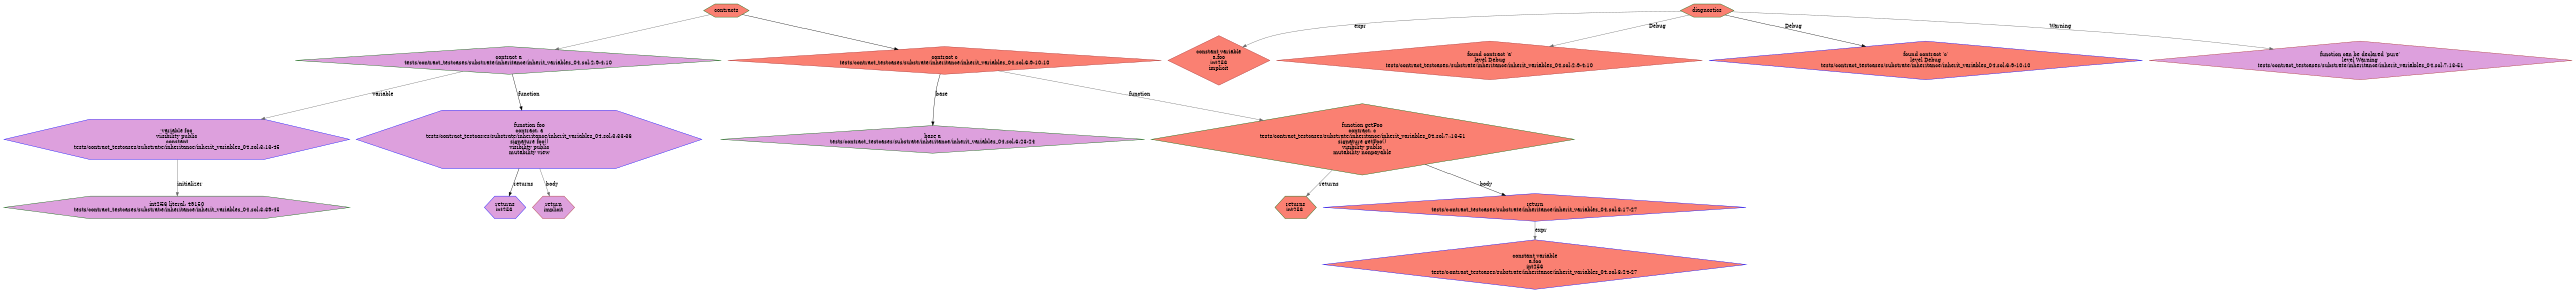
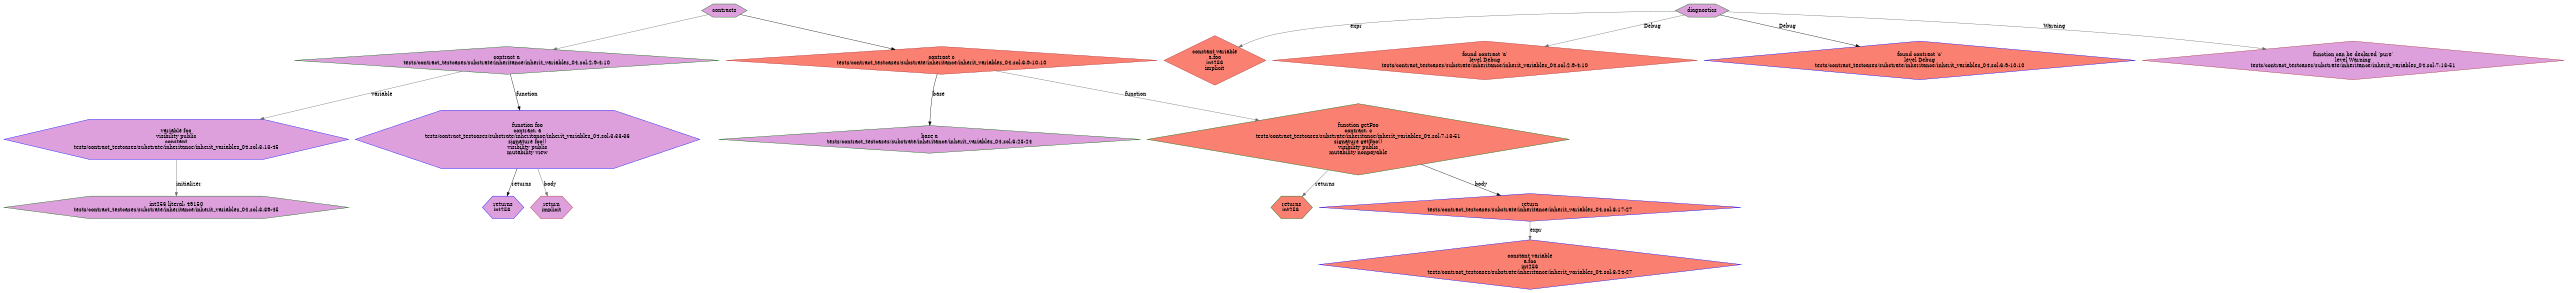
  strict digraph {
    node [color=darkgreen fillcolor=salmon shape=diamond style=filled]
    edge [color=gray40]
    n1 [fillcolor=plum label="contract a\ntests/contract_testcases/substrate/inheritance/inherit_variables_04.sol:2:9-4:10"]
    n2 [color=blue fillcolor=plum label="variable foo\nvisibility public\nconstant\ntests/contract_testcases/substrate/inheritance/inherit_variables_04.sol:3:13-45" shape=hexagon]
    n3 [color=blue fillcolor=plum label="function foo\ncontract: a\ntests/contract_testcases/substrate/inheritance/inherit_variables_04.sol:3:33-36\nsignature foo()\nvisibility public\nmutability view" shape=hexagon]
    n4 [fillcolor=plum label="int256 literal: 49150\ntests/contract_testcases/substrate/inheritance/inherit_variables_04.sol:3:39-45" shape=hexagon]
    n5 [color=blue fillcolor=plum label="returns\nint256 " shape=hexagon]
    n6 [color=brown fillcolor=plum label="return\nimplicit" shape=hexagon]
    n7 [color=brown label="constant variable\na.foo\nint256\nimplicit"]
    n8 [color=brown label="contract c\ntests/contract_testcases/substrate/inheritance/inherit_variables_04.sol:6:9-10:10"]
    n9 [fillcolor=plum label="base a\ntests/contract_testcases/substrate/inheritance/inherit_variables_04.sol:6:23-24"]
    n10 [label="function getFoo\ncontract: c\ntests/contract_testcases/substrate/inheritance/inherit_variables_04.sol:7:13-51\nsignature getFoo()\nvisibility public\nmutability nonpayable"]
    n11 [label="returns\nint256 " shape=hexagon]
    n12 [color=blue label="return\ntests/contract_testcases/substrate/inheritance/inherit_variables_04.sol:8:17-27"]
    n13 [color=blue label="constant variable\na.foo\nint256\ntests/contract_testcases/substrate/inheritance/inherit_variables_04.sol:8:24-27"]
    n14 [color=brown label="found contract 'a'\nlevel Debug\ntests/contract_testcases/substrate/inheritance/inherit_variables_04.sol:2:9-4:10"]
    n15 [color=blue label="found contract 'c'\nlevel Debug\ntests/contract_testcases/substrate/inheritance/inherit_variables_04.sol:6:9-10:10"]
    n16 [color=brown fillcolor=plum label="function can be declared 'pure'\nlevel Warning\ntests/contract_testcases/substrate/inheritance/inherit_variables_04.sol:7:13-51"]
-   contracts [shape=hexagon]
-   diagnostics [shape=hexagon]
+   contracts [fillcolor=plum shape=hexagon]
+   diagnostics [fillcolor=plum shape=hexagon]
    n1 -> n2 [label=variable]
    n1 -> n3 [color=black label=function]
    n2 -> n4 [label=initializer]
    n3 -> n5 [color=black label=returns]
    n3 -> n6 [label=body]
    n8 -> n9 [color=black label=base]
    n8 -> n10 [label=function]
    n10 -> n11 [label=returns]
    n10 -> n12 [color=black label=body]
    n12 -> n13 [label=expr]
    contracts -> n1
    contracts -> n8 [color=black]
    diagnostics -> n7 [label=expr]
    diagnostics -> n14 [label=Debug]
    diagnostics -> n15 [color=black label=Debug]
    diagnostics -> n16 [label=Warning]
  }
